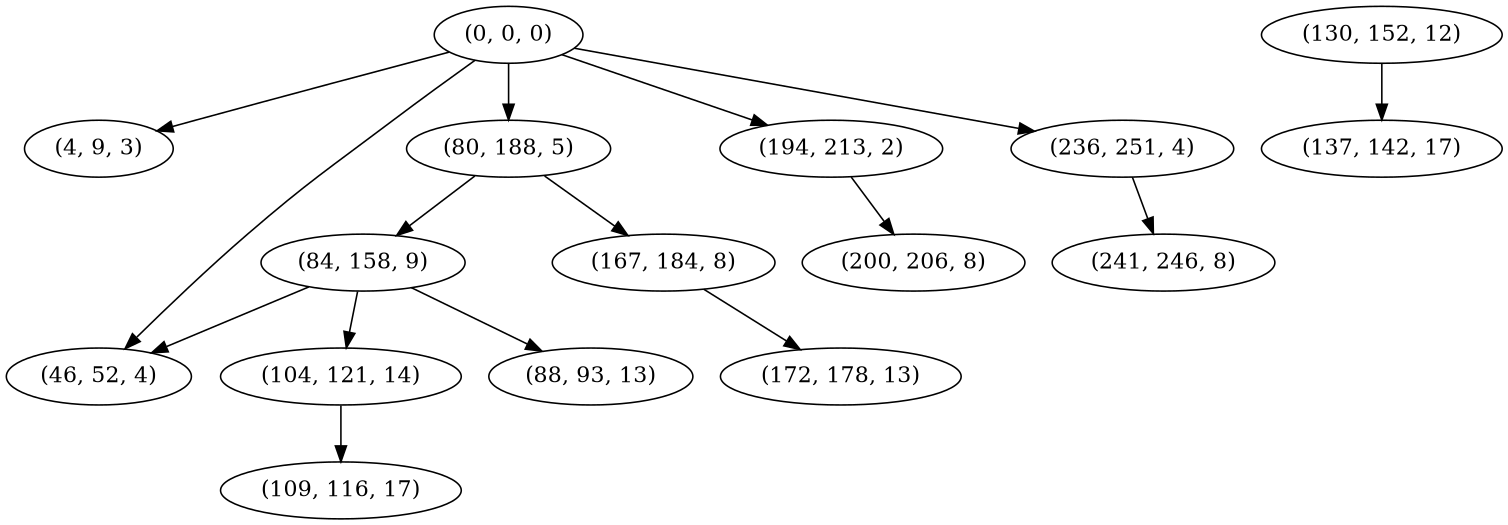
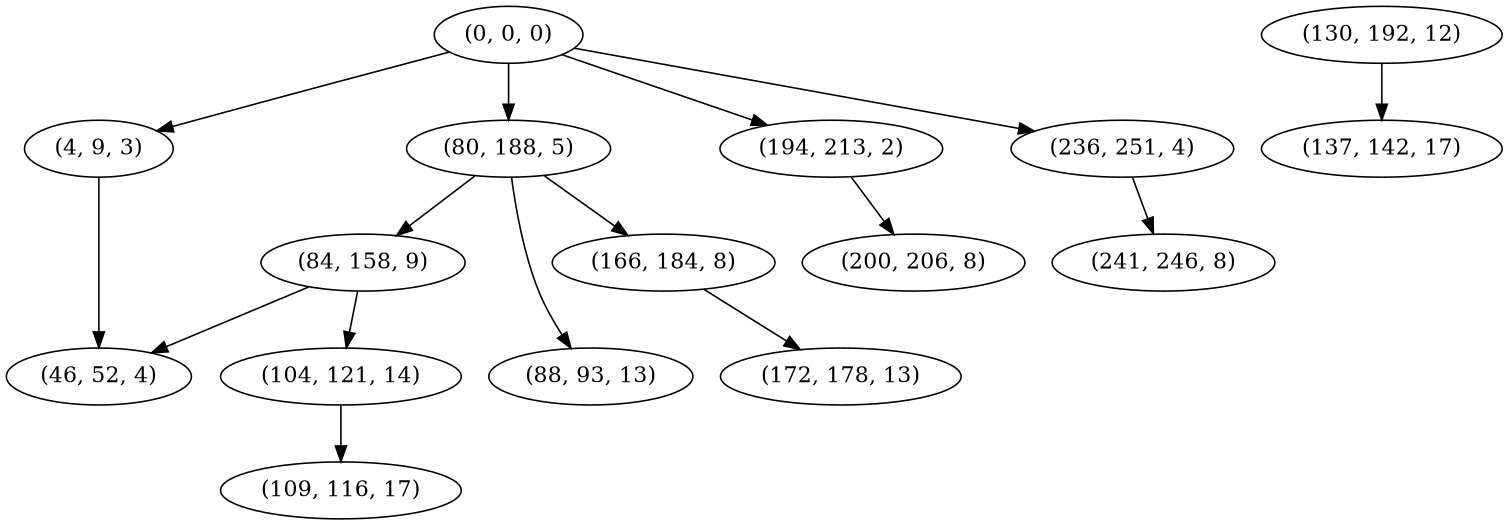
  digraph {
    "(0, 0, 0)"
    "(4, 9, 3)"
    "(46, 52, 4)"
    "(80, 188, 5)"
    "(194, 213, 2)"
    "(236, 251, 4)"
    "(84, 158, 9)"
-   "(166, 184, 8)" [label="(167, 184, 8)"]
+   "(166, 184, 8)"
    "(200, 206, 8)"
    "(241, 246, 8)"
    "(88, 93, 13)"
    "(104, 121, 14)"
    "(172, 178, 13)"
    "(109, 116, 17)"
-   "(130, 152, 12)"
+   "(130, 152, 12)" [label="(130, 192, 12)"]
    "(137, 142, 17)"
    "(0, 0, 0)" -> "(4, 9, 3)"
-   "(0, 0, 0)" -> "(46, 52, 4)"
+   "(4, 9, 3)" -> "(46, 52, 4)"
    "(0, 0, 0)" -> "(80, 188, 5)"
    "(0, 0, 0)" -> "(194, 213, 2)"
    "(0, 0, 0)" -> "(236, 251, 4)"
    "(80, 188, 5)" -> "(84, 158, 9)"
    "(80, 188, 5)" -> "(166, 184, 8)"
    "(194, 213, 2)" -> "(200, 206, 8)"
    "(236, 251, 4)" -> "(241, 246, 8)"
    "(84, 158, 9)" -> "(46, 52, 4)"
-   "(84, 158, 9)" -> "(88, 93, 13)"
+   "(80, 188, 5)" -> "(88, 93, 13)"
    "(84, 158, 9)" -> "(104, 121, 14)"
    "(166, 184, 8)" -> "(172, 178, 13)"
    "(104, 121, 14)" -> "(109, 116, 17)"
    "(130, 152, 12)" -> "(137, 142, 17)"
  }
